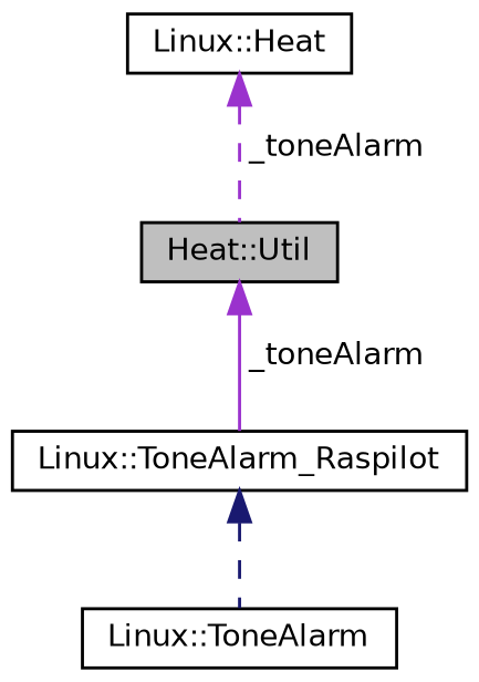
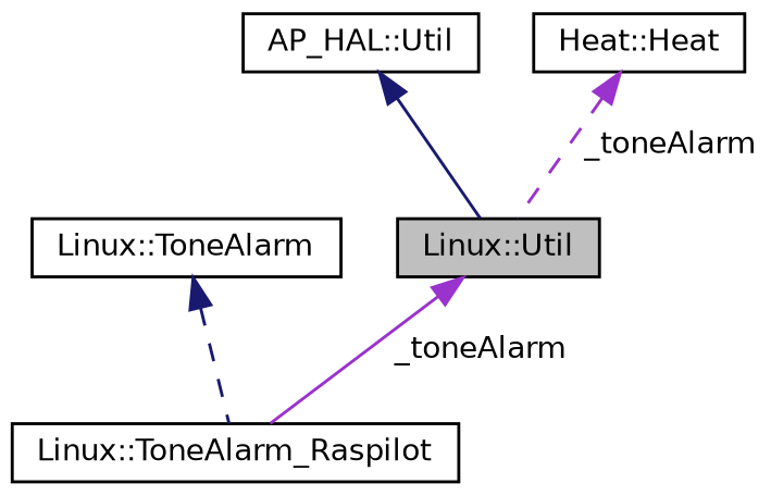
  digraph {
    node [color=black fillcolor=white fontname=Helvetica fontsize=10 shape=record style=filled]
    edge [color=darkorchid3 dir=back fontname=Helvetica fontsize=10 labelfontname=Helvetica labelfontsize=10 style=solid]
-   n1 [fillcolor=grey75 fontcolor=black height=0.2 label="Heat::Util" width=0.4]
+   n1 [fillcolor=grey75 fontcolor=black height=0.2 label="Linux::Util" width=0.4]
    n2 [height=0.2 label="Linux::ToneAlarm_Raspilot" width=0.4]
+   n3 [height=0.2 label="AP_HAL::Util" width=0.4]
    n4 [height=0.2 label="Linux::ToneAlarm" width=0.4]
-   n5 [height=0.2 label="Linux::Heat" width=0.4]
+   n5 [height=0.2 label="Heat::Heat" width=0.4]
    n1 -> n2 [label=" _toneAlarm"]
-   n2 -> n4 [color=midnightblue style=dashed]
+   n3 -> n1 [color=midnightblue]
+   n4 -> n2 [color=midnightblue style=dashed]
    n5 -> n1 [label=" _toneAlarm" style=dashed]
  }
